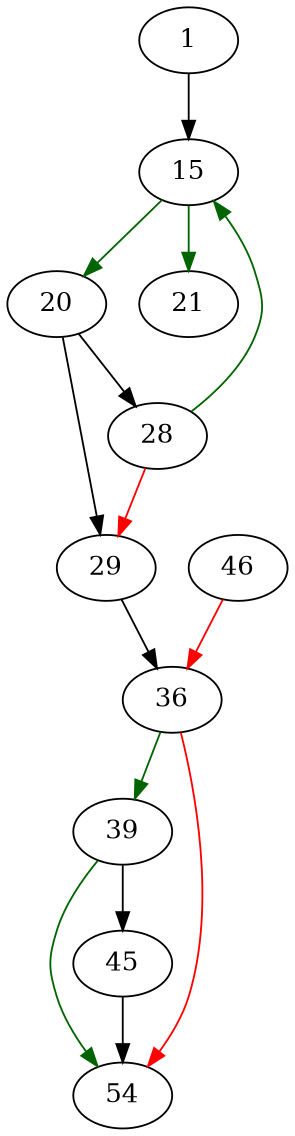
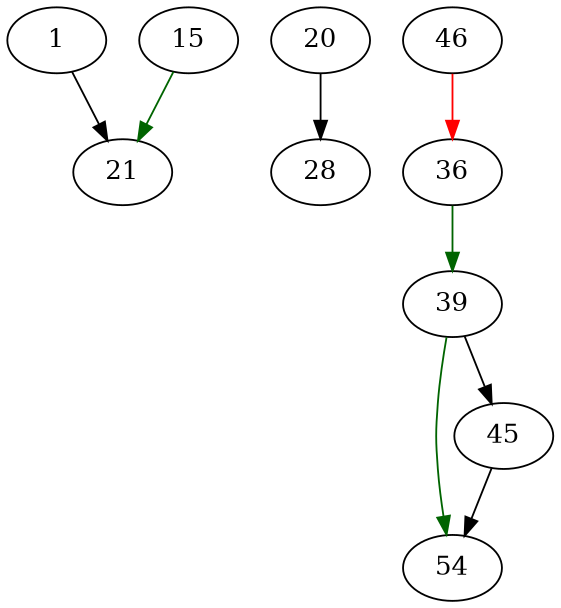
  strict digraph {
    n1 [entry=true label=1]
    15
    20
    21
-   29
    28
    36
    39
    54
    45
    46
-   n1 -> 15
-   15 -> 20 [color=darkgreen cond=true]
+   n1 -> 21
    15 -> 21 [color=darkgreen cond=false]
-   20 -> 29
    20 -> 28
-   29 -> 36
-   28 -> 15 [color=darkgreen cond=true]
-   28 -> 29 [color=red cond=false]
    36 -> 39 [color=darkgreen cond=true]
-   36 -> 54 [color=red cond=false]
    39 -> 54 [color=darkgreen cond=true]
    39 -> 45 [color=black cond=false]
    45 -> 54
    46 -> 36 [color=red]
  }
